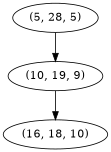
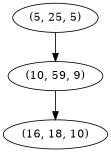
  digraph {
-   "(5, 25, 5)" [label="(5, 28, 5)"]
-   "(10, 19, 9)"
+   "(5, 25, 5)"
+   "(10, 19, 9)" [label="(10, 59, 9)"]
    n3 [label="(16, 18, 10)"]
    "(5, 25, 5)" -> "(10, 19, 9)"
    "(10, 19, 9)" -> n3
  }
